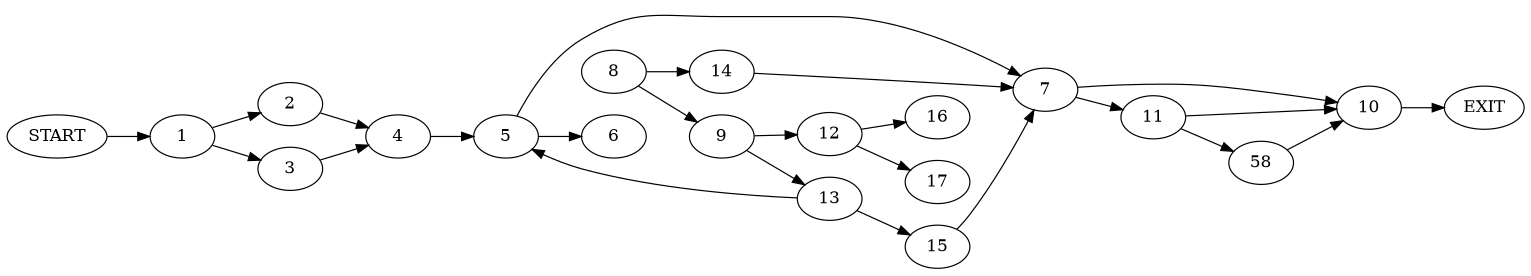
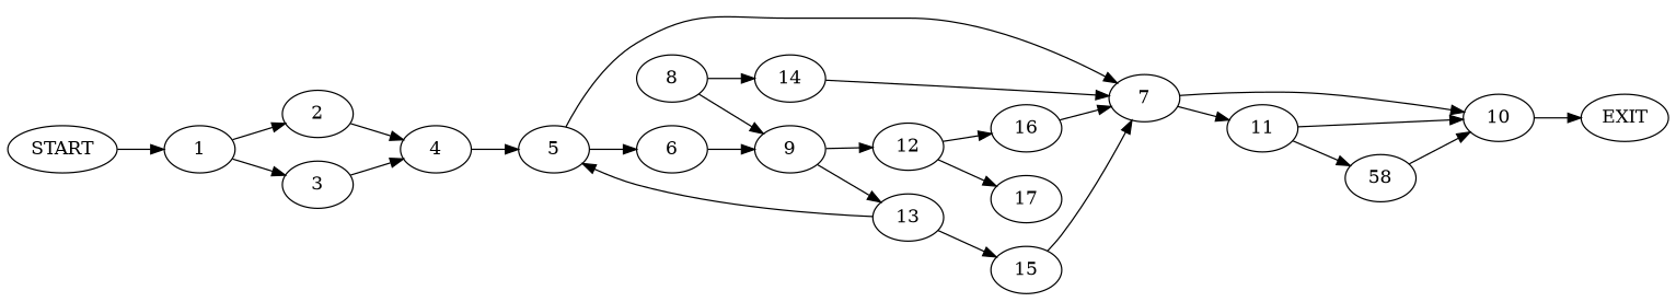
  digraph {
    rankdir=LR
    n1 [label=START]
    1
    2
    3
    n5 [label=EXIT]
    4
    5
    6
    7
    9
    10
    11
    8
    14
    12
    13
    n17 [label=58]
    16
    17
    15
    n1 -> 1
    1 -> 2
    1 -> 3
    2 -> 4
    3 -> 4
    4 -> 5
    5 -> 6
    5 -> 7
+   6 -> 9
    7 -> 10
    7 -> 11
    9 -> 12
    9 -> 13
    10 -> n5
    11 -> 10
    11 -> n17
    8 -> 9
    8 -> 14
    14 -> 7
    12 -> 16
    12 -> 17
    13 -> 5
    13 -> 15
    n17 -> 10
+   16 -> 7
    15 -> 7
  }
